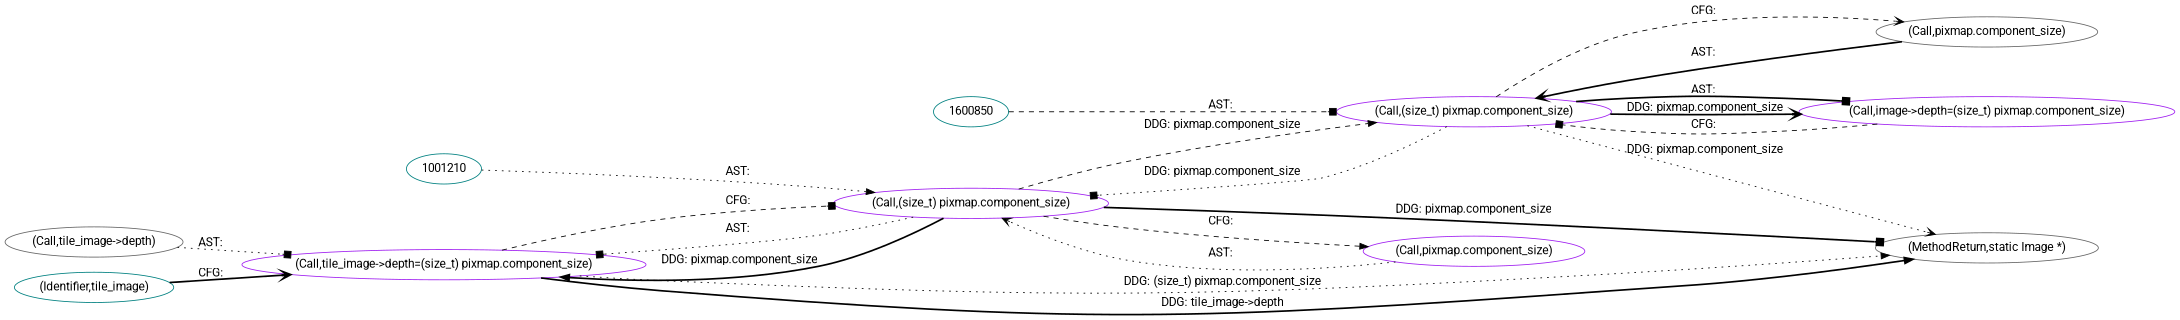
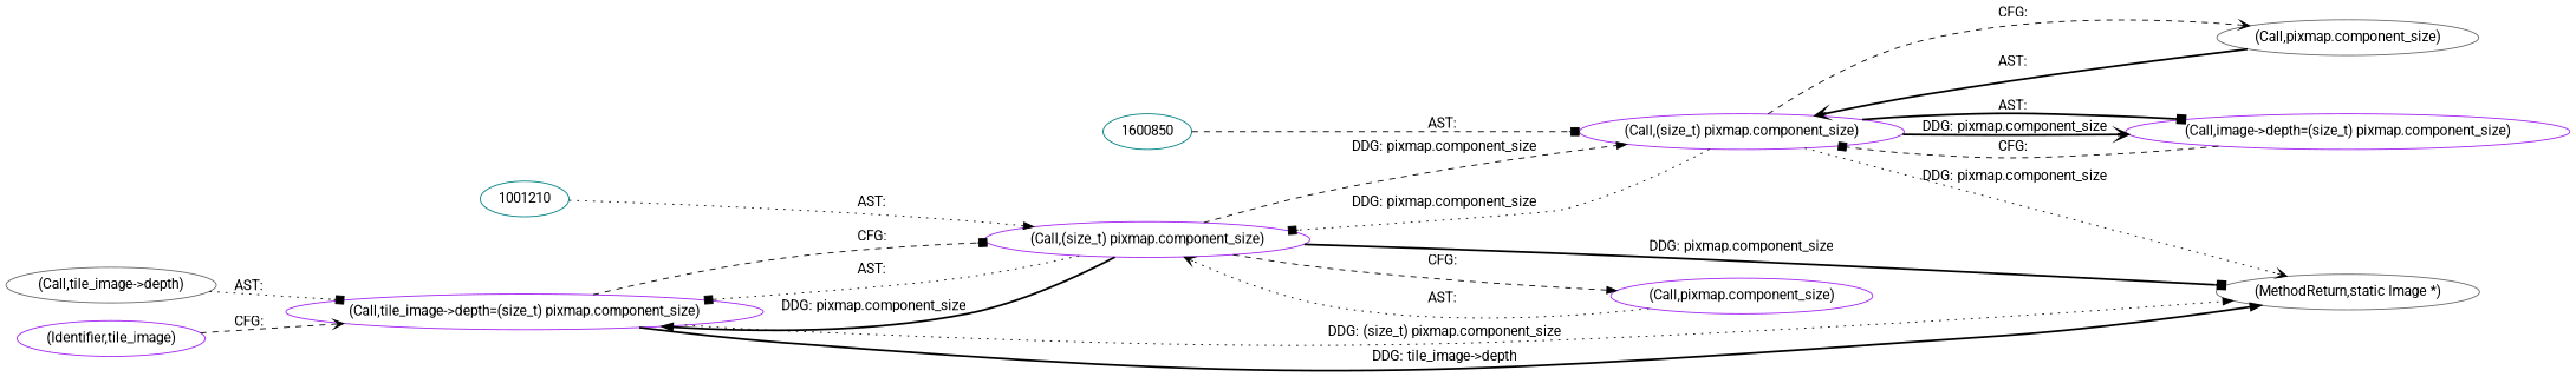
  digraph {
    fontname=Roboto
    rankdir=LR
    node [color=purple fontname=Roboto]
    edge [arrowhead=box fontname=Roboto style=dashed]
    n1 [label="(Call,tile_image->depth=(size_t) pixmap.component_size)"]
    n2 [label="(Call,(size_t) pixmap.component_size)"]
    n3 [color=gray40 label="(MethodReturn,static Image *)"]
    n4 [label="(Call,(size_t) pixmap.component_size)"]
    n5 [label="(Call,pixmap.component_size)"]
    n6 [color=gray40 label="(Call,pixmap.component_size)"]
    n7 [label="(Call,image->depth=(size_t) pixmap.component_size)"]
    n8 [color=gray40 label="(Call,tile_image->depth)"]
-   n9 [color=teal label="(Identifier,tile_image)"]
+   n9 [label="(Identifier,tile_image)"]
    1001210 [color=teal]
    n11 [color=teal label=1600850]
    n1 -> n2 [label="CFG: "]
    n1 -> n3 [arrowhead=normal label="DDG: (size_t) pixmap.component_size" style=dotted]
    n1 -> n3 [arrowhead=normal label="DDG: tile_image->depth" style=bold]
    n2 -> n1 [label="AST: " style=dotted]
    n2 -> n1 [arrowhead=normal label="DDG: pixmap.component_size" style=bold]
    n2 -> n3 [label="DDG: pixmap.component_size" style=bold]
    n2 -> n4 [arrowhead=normal label="DDG: pixmap.component_size"]
    n2 -> n5 [arrowhead=normal label="CFG: "]
    n4 -> n2 [label="DDG: pixmap.component_size" style=dotted]
    n4 -> n3 [arrowhead=vee label="DDG: pixmap.component_size" style=dotted]
    n4 -> n6 [arrowhead=vee label="CFG: "]
    n4 -> n7 [label="AST: " style=bold]
    n4 -> n7 [arrowhead=vee label="DDG: pixmap.component_size" style=bold]
    n5 -> n2 [arrowhead=vee label="AST: " style=dotted]
    n6 -> n4 [arrowhead=vee label="AST: " style=bold]
    n7 -> n4 [label="CFG: "]
    n8 -> n1 [label="AST: " style=dotted]
-   n9 -> n1 [arrowhead=vee label="CFG: " style=bold]
+   n9 -> n1 [arrowhead=vee label="CFG: "]
    1001210 -> n2 [arrowhead=normal label="AST: " style=dotted]
    n11 -> n4 [label="AST: "]
  }
